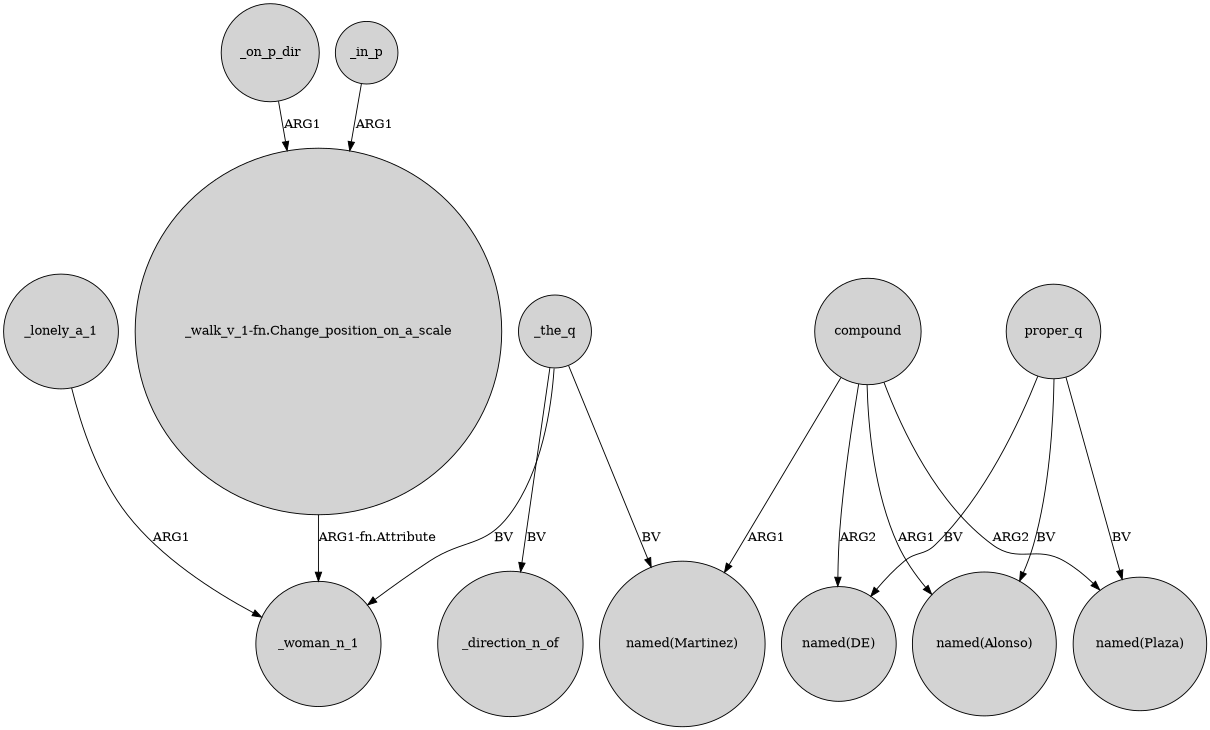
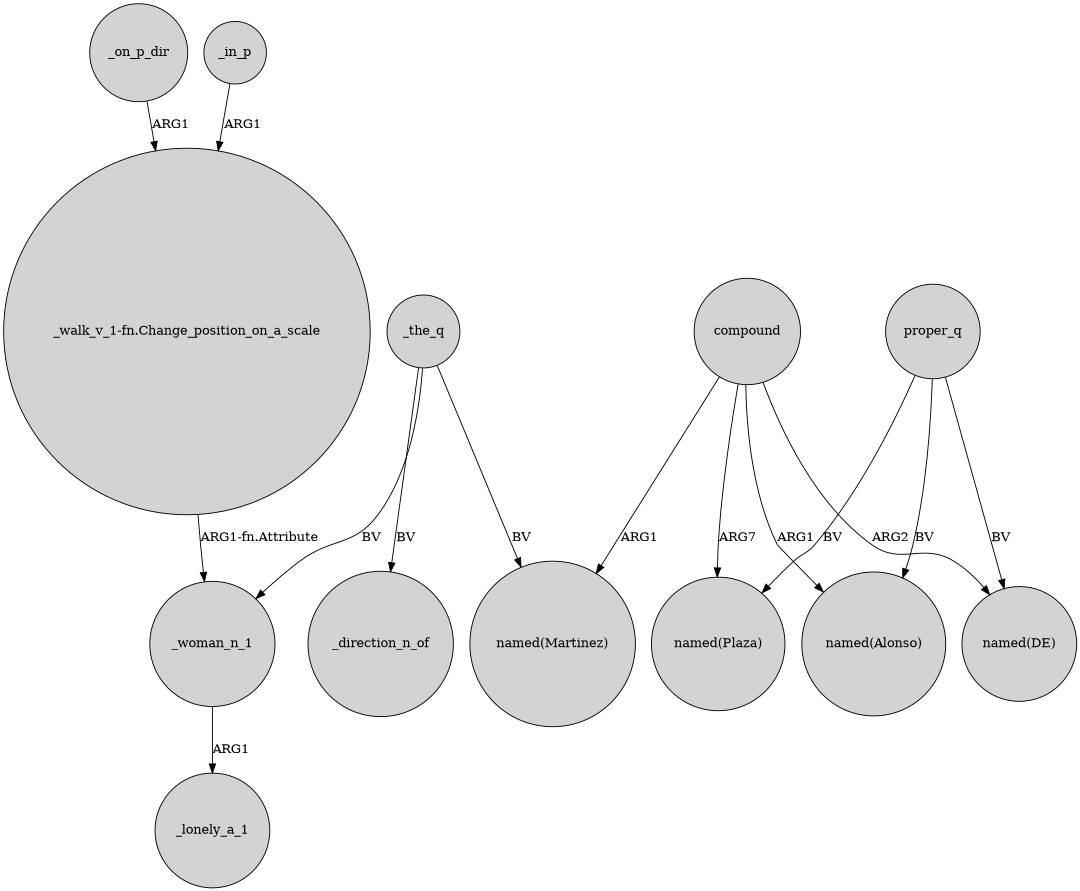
  digraph {
    node [shape=circle style=filled]
    _lonely_a_1
    _woman_n_1
    compound
    "named(DE)"
    "named(Plaza)"
    "named(Martinez)"
    "named(Alonso)"
    _on_p_dir
    "_walk_v_1-fn.Change_position_on_a_scale"
    proper_q
    _the_q
    _direction_n_of
    _in_p
-   _lonely_a_1 -> _woman_n_1 [label=ARG1]
+   _woman_n_1 -> _lonely_a_1 [label=ARG1]
    compound -> "named(DE)" [label=ARG2]
-   compound -> "named(Plaza)" [label=ARG2]
+   compound -> "named(Plaza)" [label=ARG7]
    compound -> "named(Martinez)" [label=ARG1]
    compound -> "named(Alonso)" [label=ARG1]
    _on_p_dir -> "_walk_v_1-fn.Change_position_on_a_scale" [label=ARG1]
    "_walk_v_1-fn.Change_position_on_a_scale" -> _woman_n_1 [label="ARG1-fn.Attribute"]
    proper_q -> "named(DE)" [label=BV]
    proper_q -> "named(Plaza)" [label=BV]
    proper_q -> "named(Alonso)" [label=BV]
    _the_q -> _woman_n_1 [label=BV]
    _the_q -> "named(Martinez)" [label=BV]
    _the_q -> _direction_n_of [label=BV]
    _in_p -> "_walk_v_1-fn.Change_position_on_a_scale" [label=ARG1]
  }
